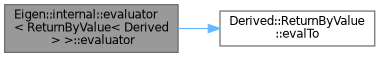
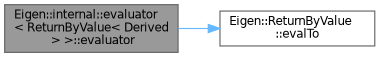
  digraph {
    rankdir=LR
    node [fontname=Helvetica fontsize=10 shape=box style=filled]
    n1 [color=gray40 fillcolor=grey60 fontcolor=black height=0.2 label="Eigen::internal::evaluator\l\< ReturnByValue\< Derived\l \> \>::evaluator" width=0.4]
-   n2 [color=grey40 fillcolor=white height=0.2 label="Derived::ReturnByValue\l::evalTo" width=0.4]
+   n2 [color=grey40 fillcolor=white height=0.2 label="Eigen::ReturnByValue\l::evalTo" width=0.4]
    n1 -> n2 [color=steelblue1 fontname=Helvetica fontsize=10 labelfontname=Helvetica labelfontsize=10 style=solid]
  }
